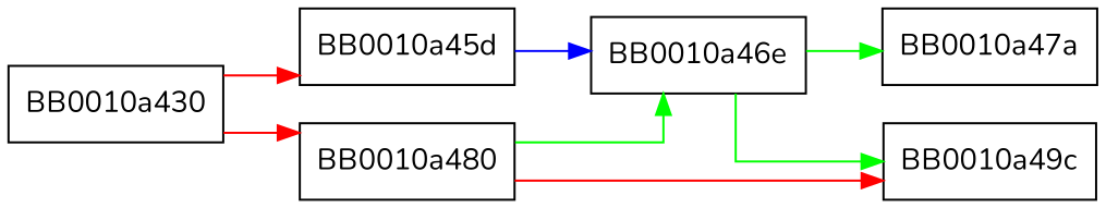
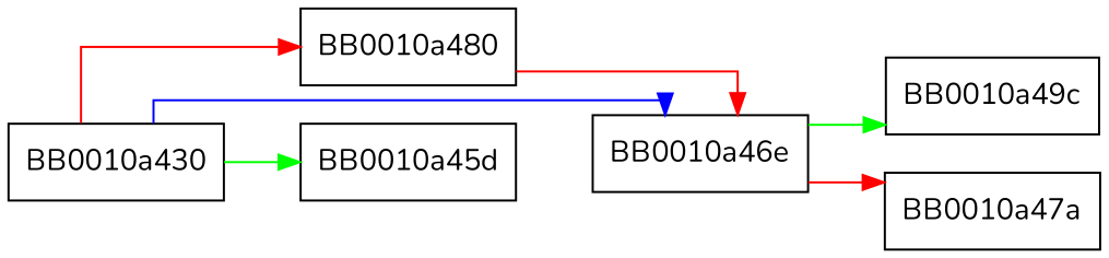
  digraph {
    fontname=Nunito
    rankdir=LR
    splines=ortho
    node [fontname=Nunito shape=box]
    edge [color=red fontname=Nunito]
    BB0010a430
    BB0010a480
    BB0010a45d
    BB0010a46e
    n5 [label=BB0010a49c]
    BB0010a47a
    BB0010a430 -> BB0010a480
-   BB0010a430 -> BB0010a45d
-   BB0010a480 -> BB0010a46e [color=green]
-   BB0010a480 -> n5
-   BB0010a45d -> BB0010a46e [color=blue]
+   BB0010a430 -> BB0010a45d [color=green]
+   BB0010a480 -> BB0010a46e
+   BB0010a430 -> BB0010a46e [color=blue]
    BB0010a46e -> n5 [color=green]
-   BB0010a46e -> BB0010a47a [color=green]
+   BB0010a46e -> BB0010a47a
  }
